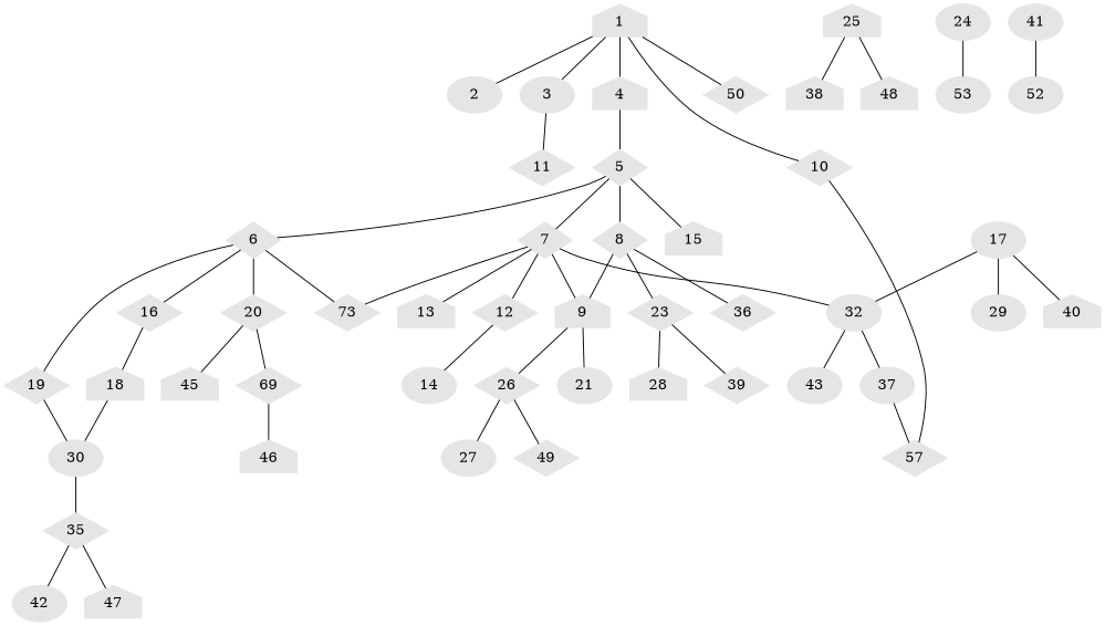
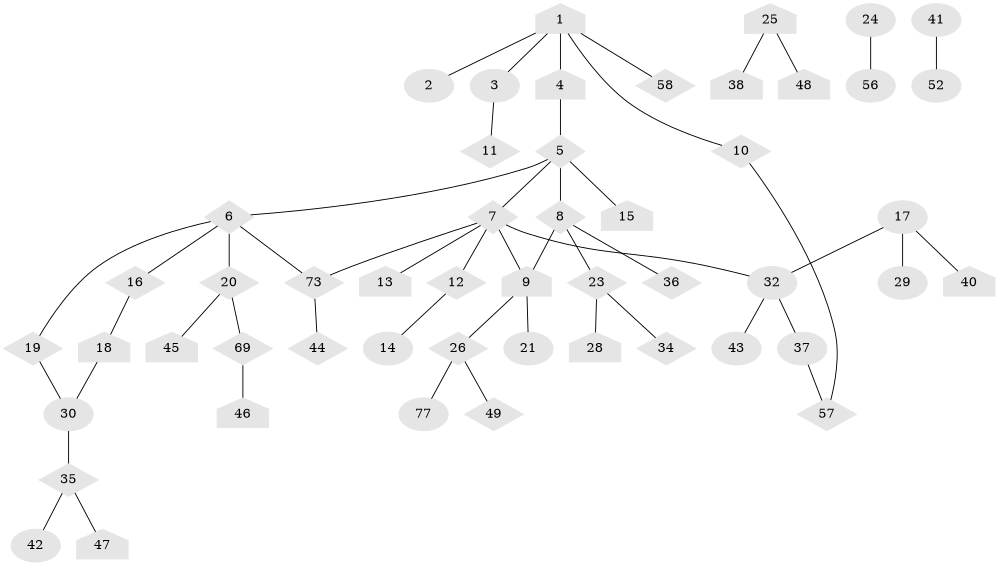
  graph {
    node [color=gray90 shape=diamond style=filled]
    1 [shape=house]
    2 [shape=ellipse]
    3 [shape=ellipse]
    4 [shape=house]
    10
-   50
+   50 [label=58]
    11
    5
    n9 [label=57]
    6
    7
    8
    15 [shape=house]
    16
    19
    20
    n17 [label=73]
    9 [shape=house]
    12
    13 [shape=house]
    32 [shape=ellipse]
    23
    36
    18 [shape=house]
    30 [shape=ellipse]
    n26 [label=69]
    45 [shape=house]
+   44
    21 [shape=ellipse]
    26
    14 [shape=ellipse]
    37 [shape=ellipse]
    43 [shape=ellipse]
    28 [shape=house]
-   34 [label=39]
-   27 [shape=ellipse]
+   34
+   27 [shape=ellipse label=77]
    49
    17 [shape=ellipse]
    29 [shape=ellipse]
    40 [shape=house]
    25 [shape=house]
    38 [shape=house]
    48 [shape=house]
    35
    24 [shape=ellipse]
-   53 [shape=ellipse]
+   53 [shape=ellipse label=56]
    46 [shape=house]
    42 [shape=ellipse]
    47 [shape=house]
    41 [shape=ellipse]
    52 [shape=ellipse]
    1 -- 2
    1 -- 3
    1 -- 4
    1 -- 10
    1 -- 50
    3 -- 11
    4 -- 5
    10 -- n9
    5 -- 6
    5 -- 7
    5 -- 8
    5 -- 15
    6 -- 16
    6 -- 19
    6 -- 20
    6 -- n17
    7 -- n17
    7 -- 9
    7 -- 12
    7 -- 13
    7 -- 32
    8 -- 9
    8 -- 23
    8 -- 36
    16 -- 18
    19 -- 30
    20 -- n26
    20 -- 45
+   n17 -- 44
    9 -- 21
    9 -- 26
    12 -- 14
    32 -- 37
    32 -- 43
    23 -- 28
    23 -- 34
    18 -- 30
    30 -- 35
    n26 -- 46
    26 -- 27
    26 -- 49
    37 -- n9
    17 -- 32
    17 -- 29
    17 -- 40
    25 -- 38
    25 -- 48
    35 -- 42
    35 -- 47
    24 -- 53
    41 -- 52
  }
